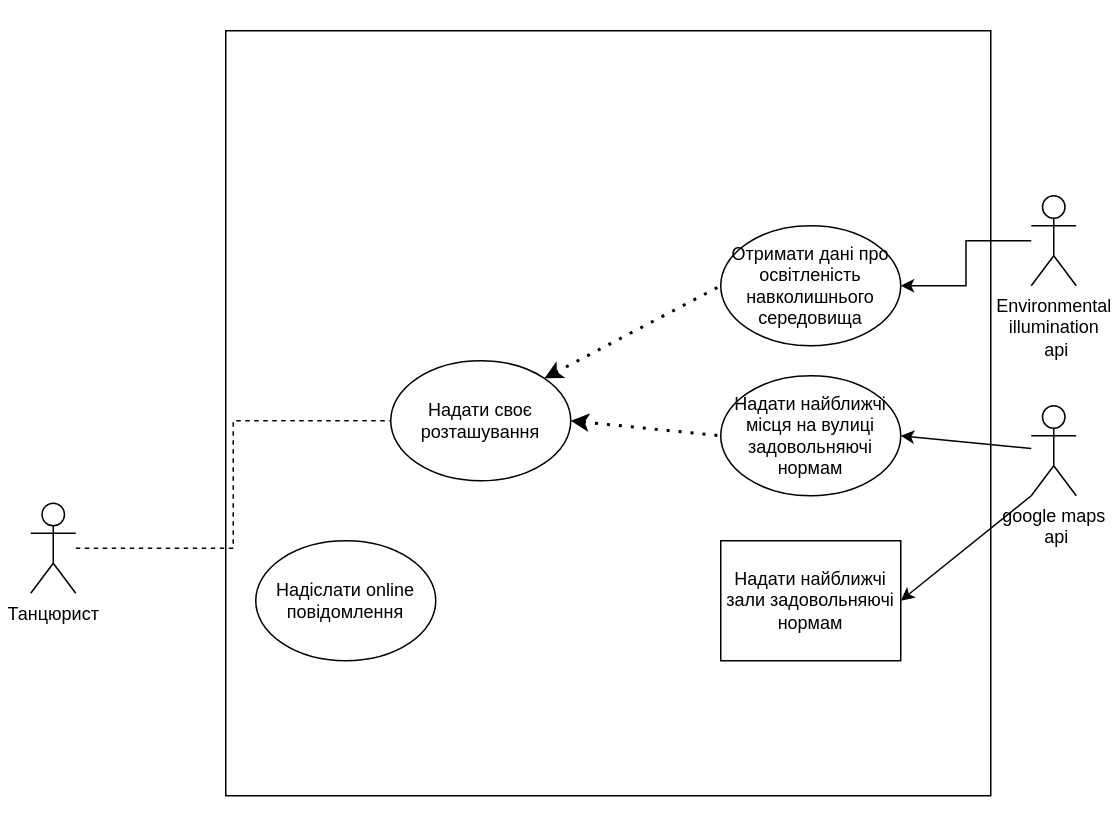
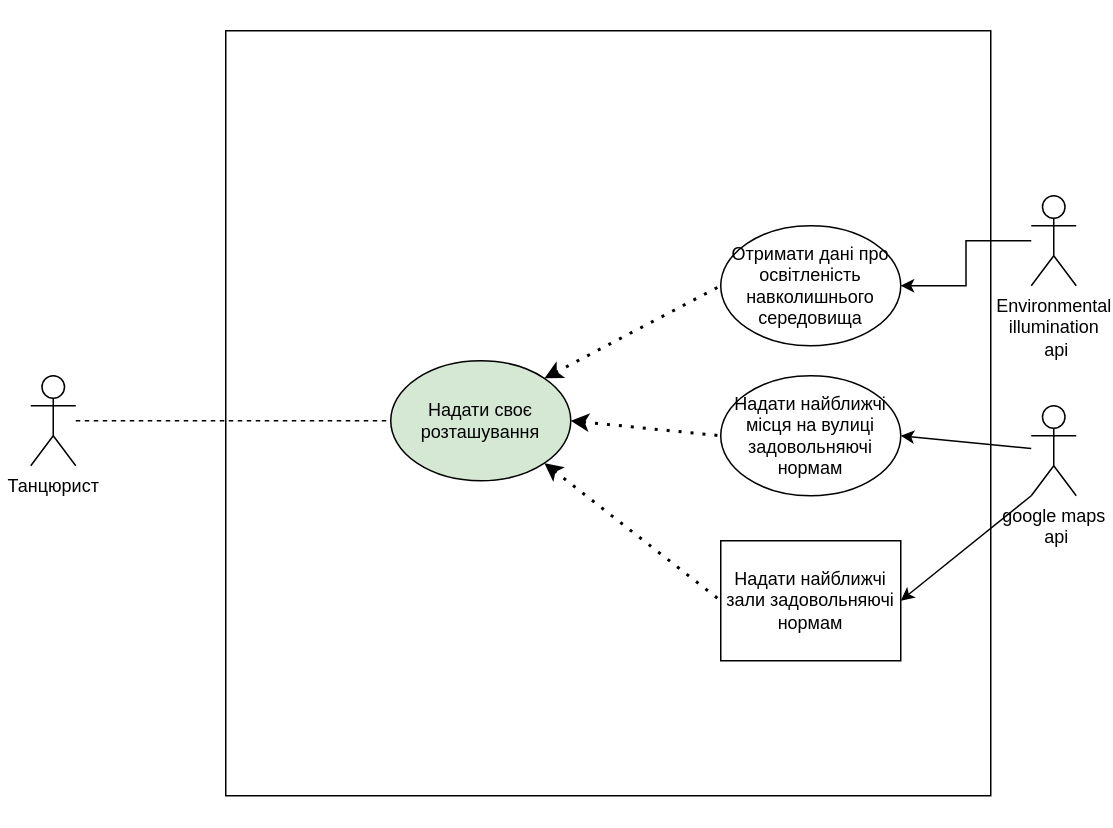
  <mxCell id="0" />
  <mxCell id="1" parent="0" />
  <mxCell id="2" value="" style="rounded=0;whiteSpace=wrap;html=1;" vertex="1" parent="1"><mxGeometry x="150" y="20" width="510" height="510" as="geometry" /></mxCell>
  <mxCell id="3" style="edgeStyle=orthogonalEdgeStyle;rounded=0;orthogonalLoop=1;jettySize=auto;html=1;entryX=0;entryY=0.5;entryDx=0;entryDy=0;strokeColor=default;endArrow=none;endFill=0;dashed=1;" edge="1" parent="1" source="4" target="5"><mxGeometry relative="1" as="geometry"><mxPoint x="140" y="280" as="targetPoint" /></mxGeometry></mxCell>
- <mxCell id="4" value="Танцюрист" style="shape=umlActor;verticalLabelPosition=bottom;verticalAlign=top;html=1;outlineConnect=0;" vertex="1" parent="1"><mxGeometry x="20" y="335" width="30" height="60" as="geometry" /></mxCell>
- <mxCell id="5" value="Надати своє розташування" style="ellipse;whiteSpace=wrap;html=1;" vertex="1" parent="1"><mxGeometry x="260" y="240" width="120" height="80" as="geometry" /></mxCell>
+ <mxCell id="4" value="Танцюрист" style="shape=umlActor;verticalLabelPosition=bottom;verticalAlign=top;html=1;outlineConnect=0;" vertex="1" parent="1"><mxGeometry x="20" y="250" width="30" height="60" as="geometry" /></mxCell>
+ <mxCell id="5" value="Надати своє розташування" style="ellipse;whiteSpace=wrap;html=1;fillColor=#d5e8d4;" vertex="1" parent="1"><mxGeometry x="260" y="240" width="120" height="80" as="geometry" /></mxCell>
  <mxCell id="6" value="Отримати дані про освітленість навколишнього середовища" style="ellipse;whiteSpace=wrap;html=1;" vertex="1" parent="1"><mxGeometry x="480" y="150" width="120" height="80" as="geometry" /></mxCell>
  <mxCell id="7" value="Надати найближчі місця на вулиці задовольняючі нормам" style="ellipse;whiteSpace=wrap;html=1;" vertex="1" parent="1"><mxGeometry x="480" y="250" width="120" height="80" as="geometry" /></mxCell>
  <mxCell id="8" value="Надати найближчі зали задовольняючі нормам" style="whiteSpace=wrap;html=1;rounded=0;" vertex="1" parent="1"><mxGeometry x="480" y="360" width="120" height="80" as="geometry" /></mxCell>
- <mxCell id="9" value="Надіслати online повідомлення" style="ellipse;whiteSpace=wrap;html=1;" vertex="1" parent="1"><mxGeometry x="170" y="360" width="120" height="80" as="geometry" /></mxCell>
  <mxCell id="10" value="" style="endArrow=none;dashed=1;html=1;dashPattern=1 3;strokeWidth=2;rounded=0;strokeColor=default;entryX=0;entryY=0.5;entryDx=0;entryDy=0;exitX=1;exitY=0;exitDx=0;exitDy=0;startArrow=classic;startFill=1;" edge="1" parent="1" source="5" target="6"><mxGeometry width="50" height="50" relative="1" as="geometry"><mxPoint x="300" y="330" as="sourcePoint" /><mxPoint x="350" y="280" as="targetPoint" /></mxGeometry></mxCell>
  <mxCell id="11" value="" style="endArrow=none;dashed=1;html=1;dashPattern=1 3;strokeWidth=2;rounded=0;strokeColor=default;entryX=0;entryY=0.5;entryDx=0;entryDy=0;exitX=1;exitY=0.5;exitDx=0;exitDy=0;startArrow=classic;startFill=1;" edge="1" parent="1" source="5" target="7"><mxGeometry width="50" height="50" relative="1" as="geometry"><mxPoint x="300" y="330" as="sourcePoint" /><mxPoint x="350" y="280" as="targetPoint" /></mxGeometry></mxCell>
+ <mxCell id="12" value="" style="endArrow=none;dashed=1;html=1;dashPattern=1 3;strokeWidth=2;rounded=0;strokeColor=default;entryX=0;entryY=0.5;entryDx=0;entryDy=0;exitX=1;exitY=1;exitDx=0;exitDy=0;startArrow=classic;startFill=1;" edge="1" parent="1" source="5" target="8"><mxGeometry width="50" height="50" relative="1" as="geometry"><mxPoint x="300" y="330" as="sourcePoint" /><mxPoint x="350" y="280" as="targetPoint" /></mxGeometry></mxCell>
  <mxCell id="13" style="edgeStyle=orthogonalEdgeStyle;rounded=0;orthogonalLoop=1;jettySize=auto;html=1;entryX=1;entryY=0.5;entryDx=0;entryDy=0;strokeColor=default;fontColor=default;startArrow=none;startFill=0;endArrow=classic;endFill=1;" edge="1" parent="1" source="14" target="6"><mxGeometry relative="1" as="geometry" /></mxCell>
  <mxCell id="14" value="Environmental &lt;br&gt;illumination&lt;br&gt;&amp;nbsp;api" style="shape=umlActor;verticalLabelPosition=bottom;verticalAlign=top;html=1;outlineConnect=0;labelBackgroundColor=default;fontColor=default;" vertex="1" parent="1"><mxGeometry x="687" y="130" width="30" height="60" as="geometry" /></mxCell>
  <mxCell id="15" value="google maps&lt;br&gt;&amp;nbsp;api" style="shape=umlActor;verticalLabelPosition=bottom;verticalAlign=top;html=1;outlineConnect=0;labelBackgroundColor=default;fontColor=default;" vertex="1" parent="1"><mxGeometry x="687" y="270" width="30" height="60" as="geometry" /></mxCell>
  <mxCell id="16" value="" style="endArrow=none;html=1;rounded=0;strokeColor=default;fontColor=default;exitX=1;exitY=0.5;exitDx=0;exitDy=0;endFill=0;startArrow=classic;startFill=1;" edge="1" parent="1" source="7" target="15"><mxGeometry width="50" height="50" relative="1" as="geometry"><mxPoint x="300" y="330" as="sourcePoint" /><mxPoint x="350" y="280" as="targetPoint" /></mxGeometry></mxCell>
  <mxCell id="17" value="" style="endArrow=classic;html=1;rounded=0;strokeColor=default;fontColor=default;exitX=0;exitY=1;exitDx=0;exitDy=0;exitPerimeter=0;entryX=1;entryY=0.5;entryDx=0;entryDy=0;" edge="1" parent="1" source="15" target="8"><mxGeometry width="50" height="50" relative="1" as="geometry"><mxPoint x="300" y="330" as="sourcePoint" /><mxPoint x="350" y="280" as="targetPoint" /></mxGeometry></mxCell>
